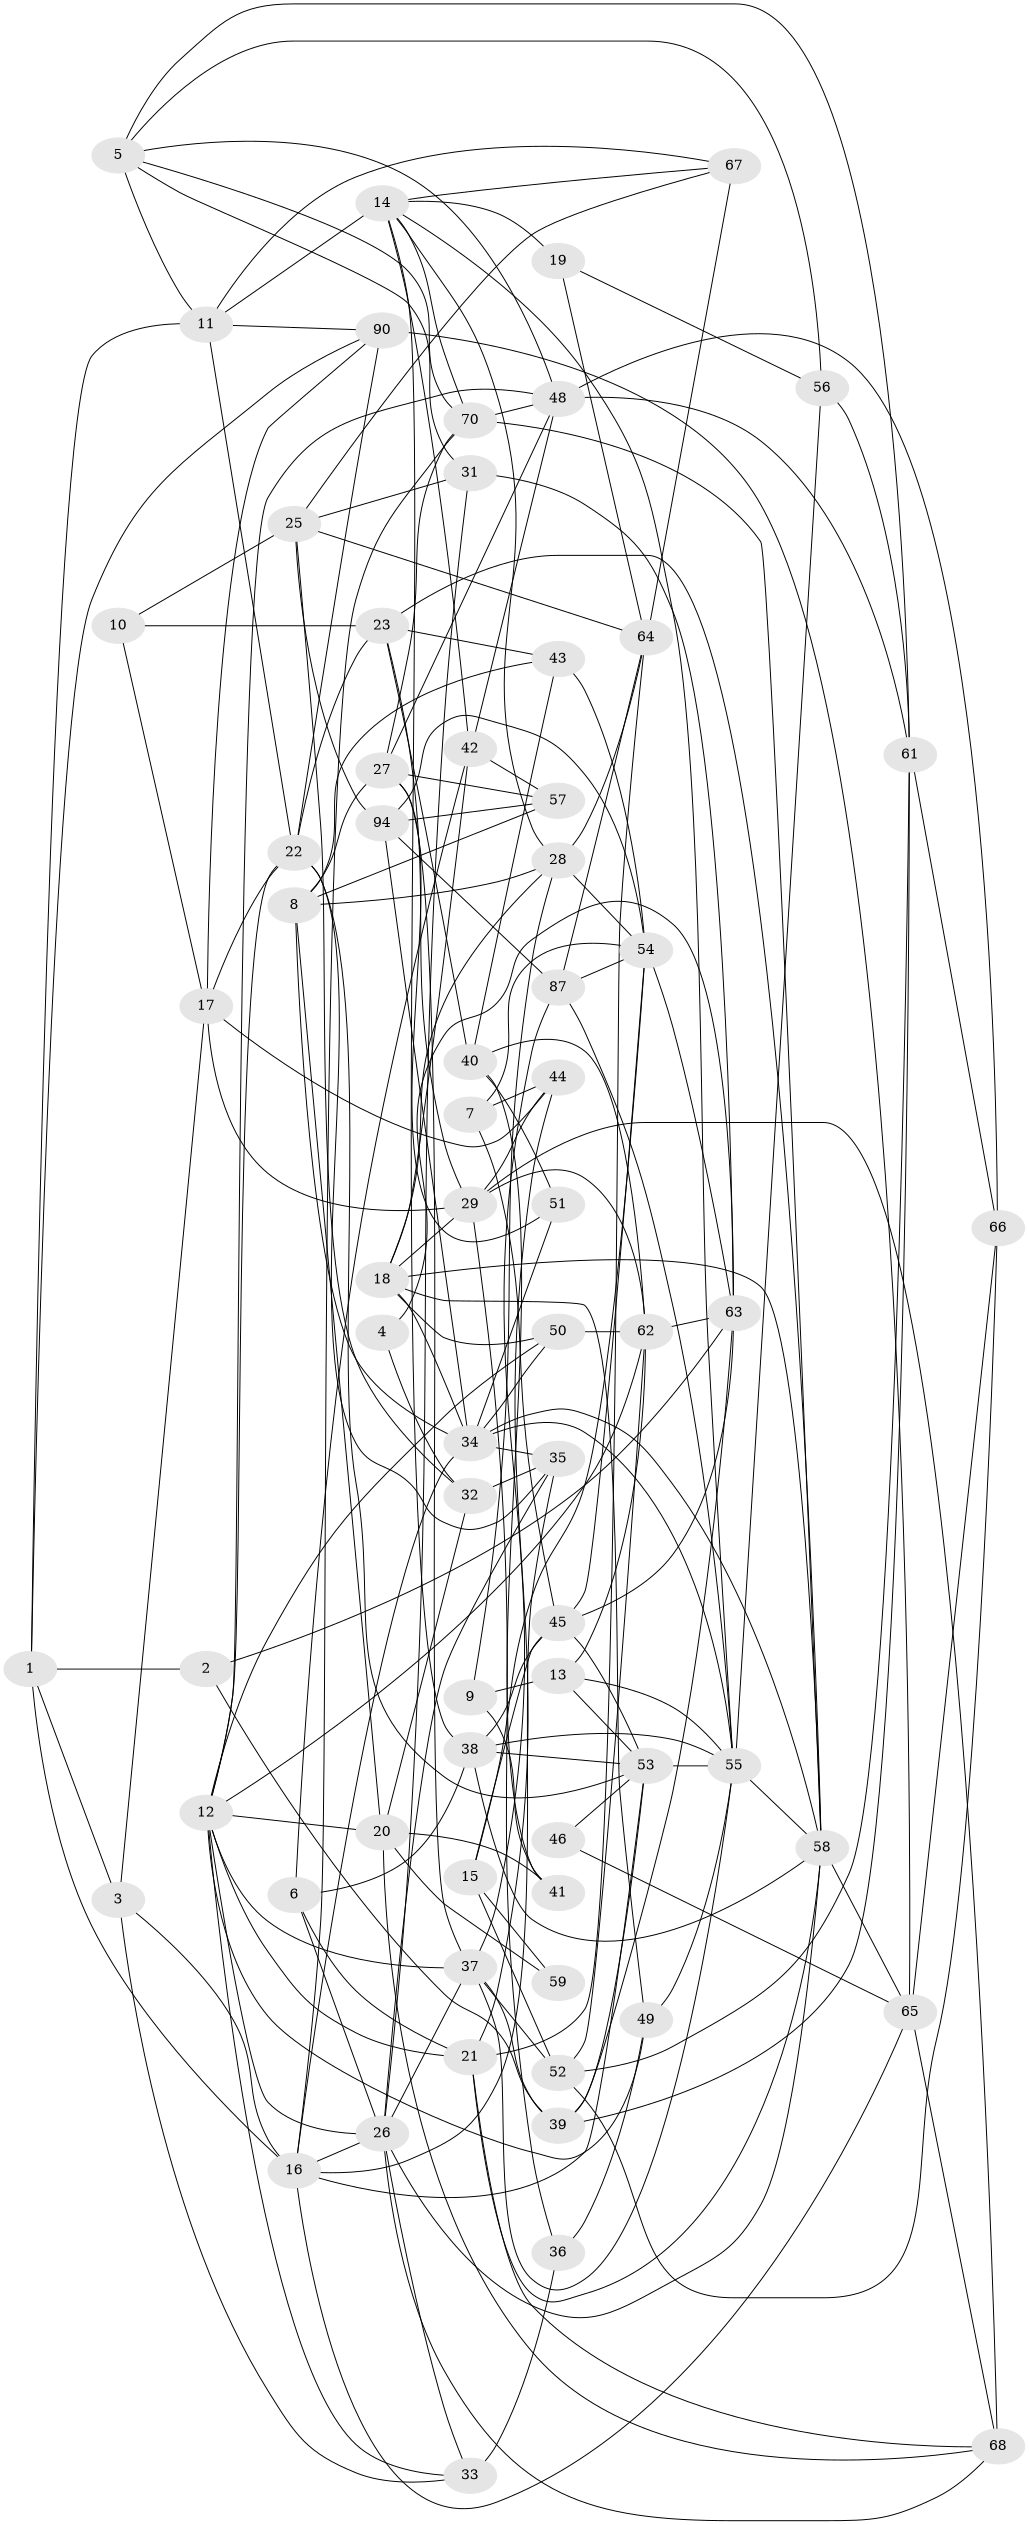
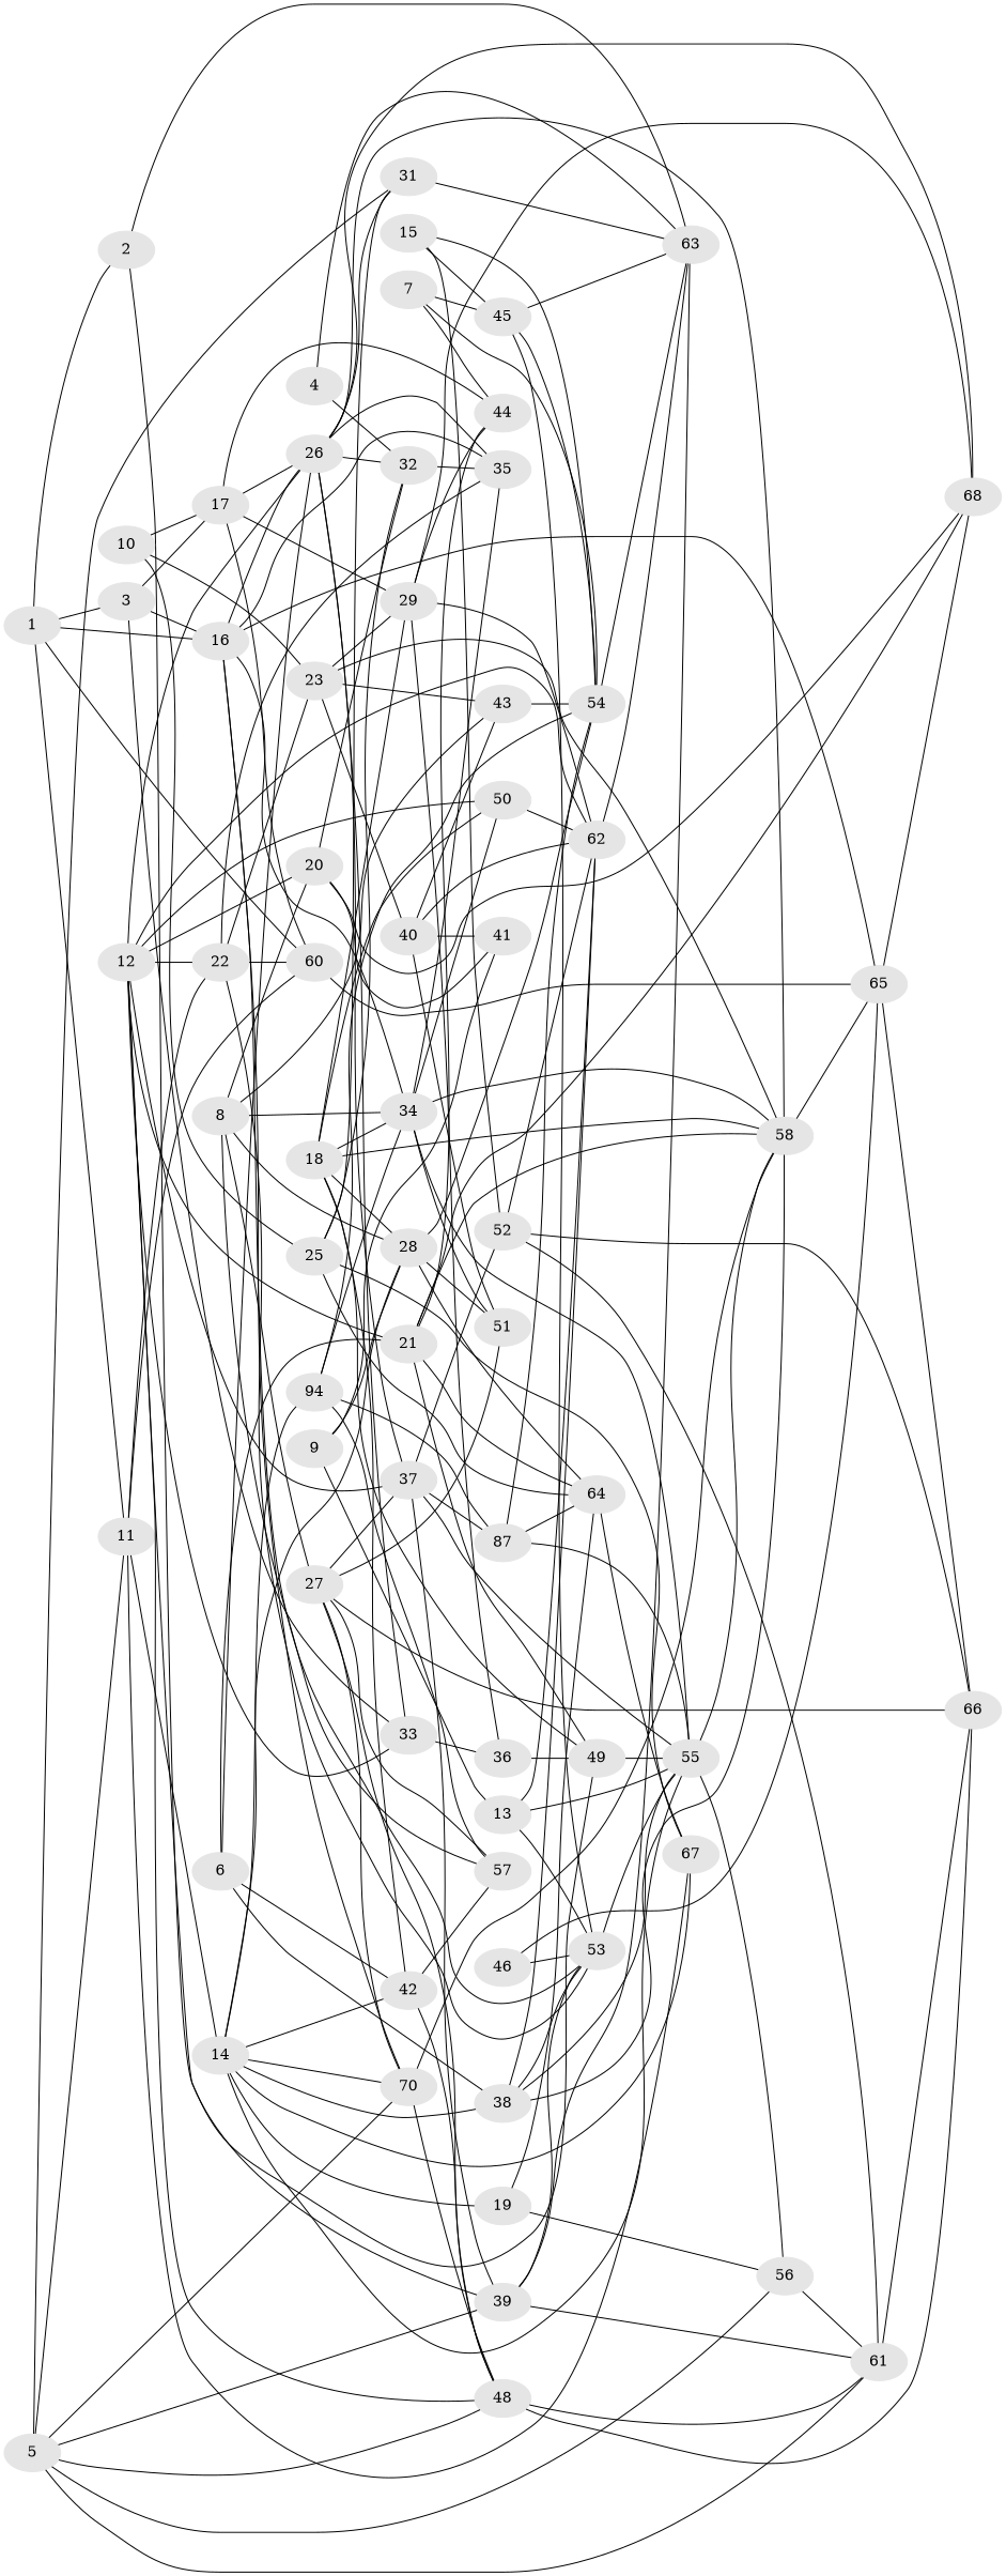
  graph {
    rankdir=LR
    node [color=gray90 style=filled]
    edge [weight=1.0]
    1
    2
    3
    11
    16
-   60 [label=90]
+   60
    39
    63
    17
    33
    14
    22
    67
    n14 [label=70]
    26
    34
    53
    35
    65
    61
    44
    29
    36
    4
    32
    5
    31
    48
    56
    58
    66
    6
    38
    42
    21
    37
    68
    62
    55
    57
    64
    7
    45
    54
    8
    20
    27
    28
    43
    41
-   59
    51
    50
    9
    13
    10
    23
    25
    40
    19
    n61 [label=94]
    12
    49
    52
    n65 [label=87]
    15
    18
    46
    1 -- 2 [weight=2.0]
    1 -- 3
    1 -- 11
    1 -- 16
    1 -- 60
    2 -- 39
    2 -- 63
    3 -- 16
    3 -- 17
    3 -- 33
    11 -- 60
    11 -- 14
    11 -- 22
    11 -- 67
    16 -- n14
    16 -- 26
    16 -- 34
    16 -- 53
    16 -- 35
    16 -- 65 [weight=2.0]
    60 -- 65
    39 -- 63
    39 -- 53
    39 -- 61
    17 -- 60
-   17 -- 22
+   17 -- 26
    17 -- 44
    17 -- 29
    33 -- 36
    14 -- 67
    14 -- n14
    14 -- 38
    14 -- 42
    14 -- 55
    14 -- 28
    14 -- 19
-   25 -- n61
+   14 -- n61
    22 -- 60
    22 -- 53
    22 -- 35
    22 -- 23
    n14 -- 48
    n14 -- 58
    26 -- 33
    26 -- 35
+   26 -- 32
    26 -- 31
    26 -- 58
    26 -- 37
    26 -- 68
    34 -- 35
    34 -- 58
    34 -- 55
    34 -- 51
    34 -- 50
    53 -- 55 [weight=3.0]
    65 -- 66
    65 -- 68
    61 -- 66
    29 -- 44
    29 -- 36
    29 -- 68
    29 -- 62
    36 -- 49
    4 -- 63 [weight=2.0]
    4 -- 32
    32 -- 35
    5 -- 11
+   5 -- 39
    5 -- n14
    5 -- 61
    5 -- 31
    5 -- 48
    5 -- 56
    31 -- 63
    48 -- 61
    48 -- 66
    56 -- 61
    58 -- 65
    6 -- 26
    6 -- 38
    6 -- 42
    6 -- 21
    38 -- 53
    38 -- 58
-   38 -- 45 [weight=2.0]
+   38 -- 62 [weight=2.0]
    38 -- 55
    42 -- 48
    42 -- 57
    21 -- 44
    21 -- 58 [weight=2.0]
    21 -- 68
    21 -- 64
+   21 -- 49
    37 -- 39
    37 -- 55 [weight=2.0]
    37 -- 52
    37 -- n65
    62 -- 63
    55 -- 56
    55 -- 58
    64 -- 67
    7 -- 44
    7 -- 45
    7 -- 54
    45 -- 63
    45 -- 53
    45 -- 54
    54 -- 63
    8 -- 34
    8 -- 57
    8 -- 20
    8 -- 27
    8 -- 28
    8 -- 43
    20 -- 32
    20 -- 68
    20 -- 41
-   20 -- 59 [weight=2.0]
    27 -- n14
    27 -- 48
+   27 -- 66
    27 -- 37
    27 -- 57
    27 -- 51
    28 -- 64
    28 -- 54 [weight=2.0]
+   28 -- 51
    43 -- 54
    50 -- 62
    9 -- 28
    9 -- 41
    9 -- 13
    13 -- 53
    13 -- 62
    13 -- 55
    10 -- 17
    10 -- 23
    10 -- 25
    23 -- 29
    23 -- 58
    23 -- 43
    23 -- 40
    25 -- 67
    25 -- 32
    25 -- 31
    25 -- 64 [weight=2.0]
    40 -- 62
    40 -- 43
    40 -- 41 [weight=2.0]
    40 -- 51
    19 -- 56
    19 -- 64
    n61 -- 34
    n61 -- 57
    n61 -- 54
    n61 -- n65
    12 -- 33
    12 -- 22
    12 -- 26
    12 -- 48
    12 -- 21
    12 -- 37
    12 -- 62
    12 -- 20
    12 -- 50 [weight=2.0]
    12 -- 49
    49 -- 55
    52 -- 61
    52 -- 66
    52 -- 62
    n65 -- 55
    n65 -- 64
    n65 -- 54
    15 -- 45
    15 -- 54
-   15 -- 59
    15 -- 52
    18 -- 34
    18 -- 29
    18 -- 58
    18 -- 42
    18 -- 28
    18 -- 50
    18 -- 49
    46 -- 53
    46 -- 65
  }
